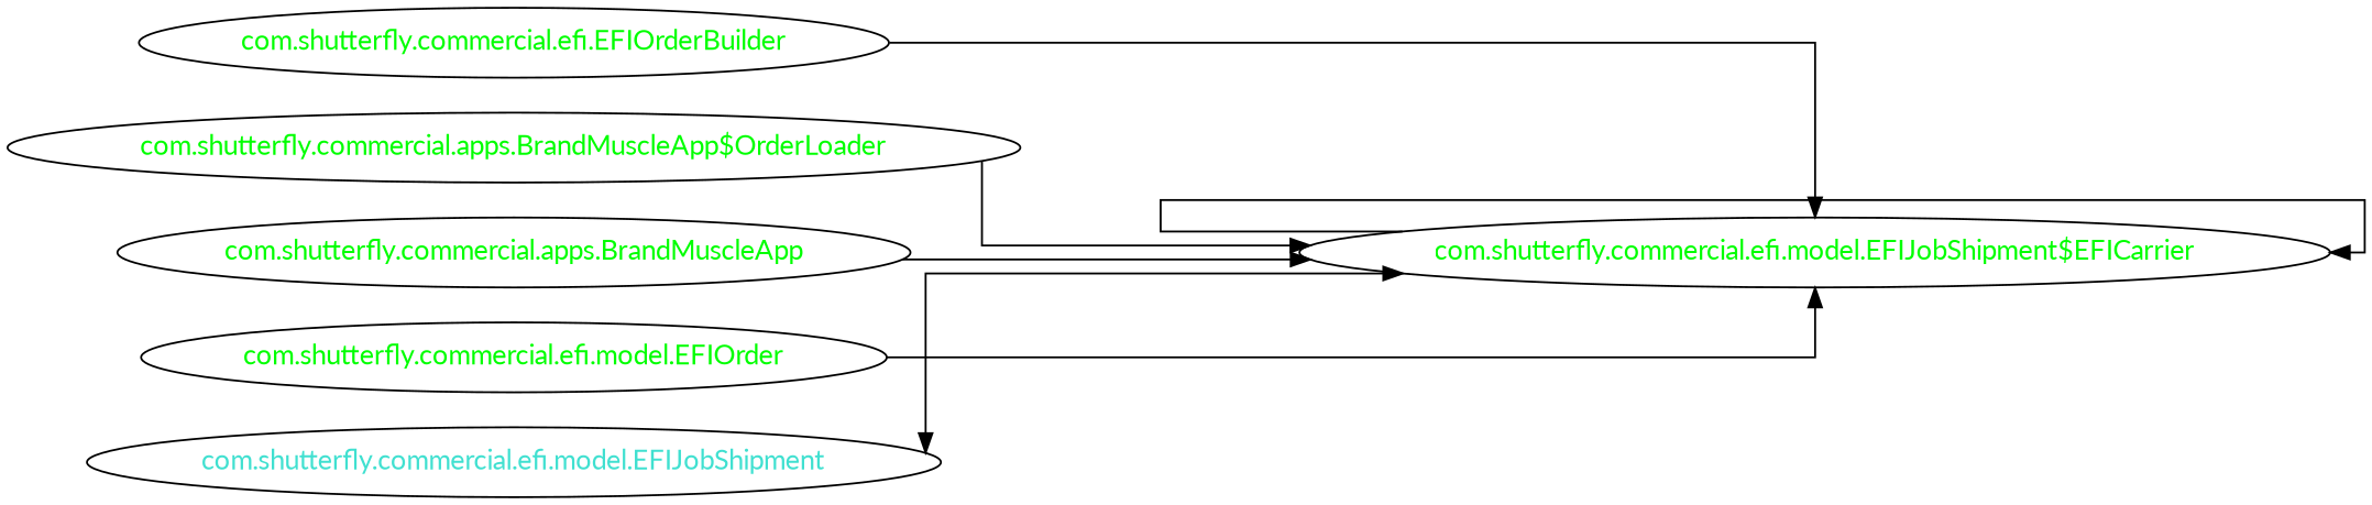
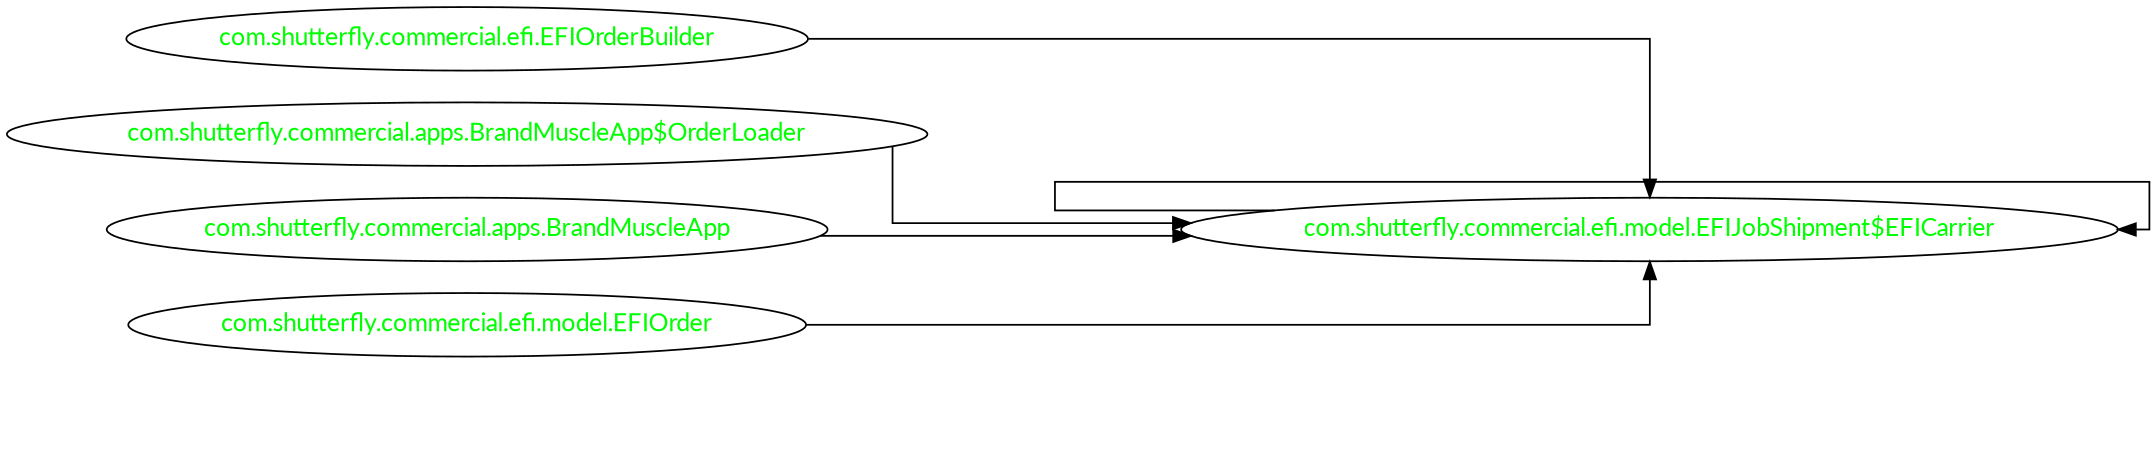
  digraph {
    concentrate=true
    fontname=Lato
    rankdir=LR
    ranksep=2.0
    splines=ortho
    node [fontcolor=green fontname=Lato]
    edge [fontname=Lato]
    "com.shutterfly.commercial.efi.model.EFIJobShipment$EFICarrier"
    "com.shutterfly.commercial.efi.EFIOrderBuilder"
    "com.shutterfly.commercial.apps.BrandMuscleApp$OrderLoader"
    "com.shutterfly.commercial.apps.BrandMuscleApp"
    "com.shutterfly.commercial.efi.model.EFIOrder"
-   "com.shutterfly.commercial.efi.model.EFIJobShipment" [fontcolor=turquoise]
    "com.shutterfly.commercial.efi.model.EFIJobShipment$EFICarrier" -> "com.shutterfly.commercial.efi.model.EFIJobShipment$EFICarrier"
    "com.shutterfly.commercial.efi.EFIOrderBuilder" -> "com.shutterfly.commercial.efi.model.EFIJobShipment$EFICarrier"
    "com.shutterfly.commercial.apps.BrandMuscleApp$OrderLoader" -> "com.shutterfly.commercial.efi.model.EFIJobShipment$EFICarrier"
    "com.shutterfly.commercial.apps.BrandMuscleApp" -> "com.shutterfly.commercial.efi.model.EFIJobShipment$EFICarrier"
    "com.shutterfly.commercial.efi.model.EFIOrder" -> "com.shutterfly.commercial.efi.model.EFIJobShipment$EFICarrier"
-   "com.shutterfly.commercial.efi.model.EFIJobShipment" -> "com.shutterfly.commercial.efi.model.EFIJobShipment$EFICarrier" [dir=both]
  }
